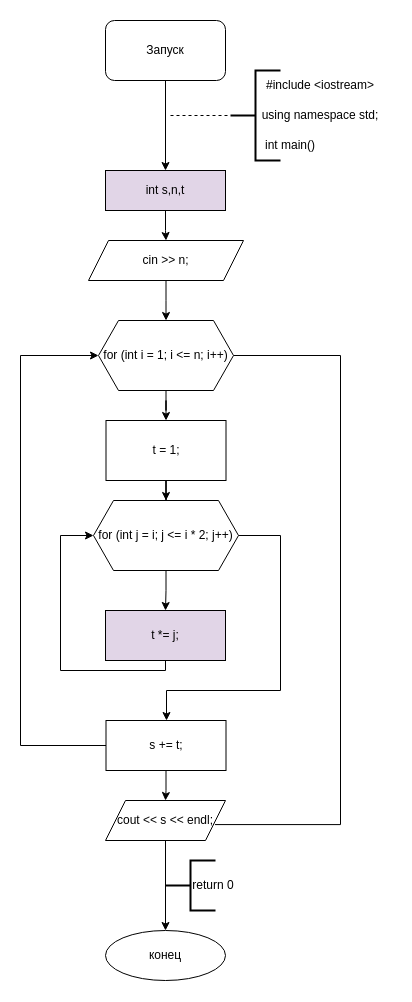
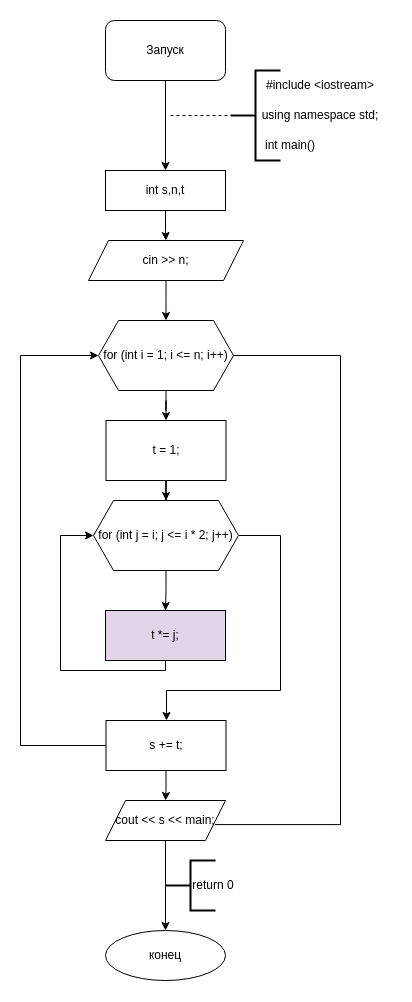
  <mxCell id="0" />
  <mxCell id="1" parent="0" />
  <mxCell id="2" style="edgeStyle=orthogonalEdgeStyle;rounded=0;orthogonalLoop=1;jettySize=auto;html=1;entryX=0.5;entryY=0;entryDx=0;entryDy=0;" parent="1" source="3" target="9" edge="1"><mxGeometry relative="1" as="geometry" /></mxCell>
  <mxCell id="3" value="Запуск" style="rounded=1;whiteSpace=wrap;html=1;glass=0;shadow=0;sketch=0;rotation=0;" parent="1" vertex="1"><mxGeometry x="105" y="20" width="120" height="60" as="geometry" /></mxCell>
  <mxCell id="4" value="" style="strokeWidth=2;html=1;shape=mxgraph.flowchart.annotation_2;align=left;labelPosition=right;pointerEvents=1;shadow=0;glass=0;sketch=0;" parent="1" vertex="1"><mxGeometry x="230" y="70" width="50" height="90" as="geometry" /></mxCell>
  <mxCell id="5" value="#include &amp;lt;iostream&amp;gt;" style="text;html=1;strokeColor=none;fillColor=none;align=center;verticalAlign=middle;whiteSpace=wrap;rounded=0;shadow=0;glass=0;sketch=0;" parent="1" vertex="1"><mxGeometry x="250" y="70" width="140" height="30" as="geometry" /></mxCell>
  <mxCell id="6" value="using namespace std;" style="text;html=1;strokeColor=none;fillColor=none;align=center;verticalAlign=middle;whiteSpace=wrap;rounded=0;shadow=0;glass=0;sketch=0;" parent="1" vertex="1"><mxGeometry x="260" y="100" width="120" height="30" as="geometry" /></mxCell>
  <mxCell id="7" value="int main()" style="text;html=1;strokeColor=none;fillColor=none;align=center;verticalAlign=middle;whiteSpace=wrap;rounded=0;shadow=0;glass=0;sketch=0;" parent="1" vertex="1"><mxGeometry x="260" y="130" width="60" height="30" as="geometry" /></mxCell>
  <mxCell id="8" style="edgeStyle=orthogonalEdgeStyle;rounded=0;orthogonalLoop=1;jettySize=auto;html=1;entryX=0.5;entryY=0;entryDx=0;entryDy=0;" parent="1" source="9" target="11" edge="1"><mxGeometry relative="1" as="geometry" /></mxCell>
- <mxCell id="9" value="int s,n,t" style="rounded=0;whiteSpace=wrap;html=1;shadow=0;glass=0;sketch=0;fillColor=#e1d5e7;" parent="1" vertex="1"><mxGeometry x="105" y="170" width="120" height="40" as="geometry" /></mxCell>
+ <mxCell id="9" value="int s,n,t" style="rounded=0;whiteSpace=wrap;html=1;shadow=0;glass=0;sketch=0;" parent="1" vertex="1"><mxGeometry x="105" y="170" width="120" height="40" as="geometry" /></mxCell>
  <mxCell id="10" style="edgeStyle=orthogonalEdgeStyle;rounded=0;orthogonalLoop=1;jettySize=auto;html=1;entryX=0.5;entryY=0;entryDx=0;entryDy=0;" parent="1" source="11" edge="1"><mxGeometry relative="1" as="geometry"><mxPoint x="165.5" y="320" as="targetPoint" /></mxGeometry></mxCell>
  <mxCell id="11" value="cin &amp;gt;&amp;gt; n;" style="shape=parallelogram;perimeter=parallelogramPerimeter;whiteSpace=wrap;html=1;fixedSize=1;shadow=0;glass=0;sketch=0;" parent="1" vertex="1"><mxGeometry x="88" y="240" width="155" height="40" as="geometry" /></mxCell>
  <mxCell id="12" value="" style="endArrow=none;dashed=1;html=1;rounded=0;entryX=0;entryY=0.5;entryDx=0;entryDy=0;entryPerimeter=0;" parent="1" target="4" edge="1"><mxGeometry width="50" height="50" relative="1" as="geometry"><mxPoint x="170" y="115" as="sourcePoint" /><mxPoint x="280" y="160" as="targetPoint" /></mxGeometry></mxCell>
  <mxCell id="13" style="edgeStyle=orthogonalEdgeStyle;rounded=0;orthogonalLoop=1;jettySize=auto;html=1;entryX=0.5;entryY=0;entryDx=0;entryDy=0;" edge="1" parent="1" source="15" target="17"><mxGeometry relative="1" as="geometry" /></mxCell>
  <mxCell id="14" style="edgeStyle=orthogonalEdgeStyle;rounded=0;orthogonalLoop=1;jettySize=auto;html=1;entryX=0.912;entryY=0.602;entryDx=0;entryDy=0;entryPerimeter=0;endArrow=none;" edge="1" parent="1" source="15" target="27"><mxGeometry relative="1" as="geometry"><mxPoint x="230" y="815" as="targetPoint" /><Array as="points"><mxPoint x="340" y="355" /><mxPoint x="340" y="824" /></Array></mxGeometry></mxCell>
  <mxCell id="15" value="for (int i = 1; i &amp;lt;= n; i++)" style="shape=hexagon;perimeter=hexagonPerimeter2;whiteSpace=wrap;html=1;fixedSize=1;" vertex="1" parent="1"><mxGeometry x="98" y="320" width="135" height="70" as="geometry" /></mxCell>
  <mxCell id="16" style="edgeStyle=orthogonalEdgeStyle;rounded=0;orthogonalLoop=1;jettySize=auto;html=1;entryX=0.5;entryY=0;entryDx=0;entryDy=0;" edge="1" parent="1" source="17" target="20"><mxGeometry relative="1" as="geometry" /></mxCell>
  <mxCell id="17" value="t = 1;" style="rounded=0;whiteSpace=wrap;html=1;" vertex="1" parent="1"><mxGeometry x="105.5" y="420" width="120" height="60" as="geometry" /></mxCell>
  <mxCell id="18" style="edgeStyle=orthogonalEdgeStyle;rounded=0;orthogonalLoop=1;jettySize=auto;html=1;" edge="1" parent="1" source="20" target="22"><mxGeometry relative="1" as="geometry" /></mxCell>
  <mxCell id="19" style="edgeStyle=orthogonalEdgeStyle;rounded=0;orthogonalLoop=1;jettySize=auto;html=1;" edge="1" parent="1" source="20" target="25"><mxGeometry relative="1" as="geometry"><Array as="points"><mxPoint x="280" y="535" /><mxPoint x="280" y="690" /><mxPoint x="166" y="690" /></Array></mxGeometry></mxCell>
  <mxCell id="20" value="for (int j = i; j &amp;lt;= i * 2; j++)" style="shape=hexagon;perimeter=hexagonPerimeter2;whiteSpace=wrap;html=1;fixedSize=1;" vertex="1" parent="1"><mxGeometry x="93" y="500" width="145" height="70" as="geometry" /></mxCell>
  <mxCell id="21" style="edgeStyle=orthogonalEdgeStyle;rounded=0;orthogonalLoop=1;jettySize=auto;html=1;entryX=0;entryY=0.5;entryDx=0;entryDy=0;" edge="1" parent="1" source="22" target="20"><mxGeometry relative="1" as="geometry"><Array as="points"><mxPoint x="165" y="670" /><mxPoint x="60" y="670" /><mxPoint x="60" y="535" /></Array></mxGeometry></mxCell>
  <mxCell id="22" value="t *= j;" style="rounded=0;whiteSpace=wrap;html=1;fillColor=#e1d5e7;" vertex="1" parent="1"><mxGeometry x="105" y="610" width="120" height="50" as="geometry" /></mxCell>
  <mxCell id="23" style="edgeStyle=orthogonalEdgeStyle;rounded=0;orthogonalLoop=1;jettySize=auto;html=1;entryX=0;entryY=0.5;entryDx=0;entryDy=0;" edge="1" parent="1" source="25" target="15"><mxGeometry relative="1" as="geometry"><Array as="points"><mxPoint x="20" y="745" /><mxPoint x="20" y="355" /></Array></mxGeometry></mxCell>
  <mxCell id="24" style="edgeStyle=orthogonalEdgeStyle;rounded=0;orthogonalLoop=1;jettySize=auto;html=1;entryX=0.5;entryY=0;entryDx=0;entryDy=0;" edge="1" parent="1" source="25" target="27"><mxGeometry relative="1" as="geometry" /></mxCell>
  <mxCell id="25" value="s += t;" style="rounded=0;whiteSpace=wrap;html=1;" vertex="1" parent="1"><mxGeometry x="105.5" y="720" width="120" height="50" as="geometry" /></mxCell>
  <mxCell id="26" style="edgeStyle=orthogonalEdgeStyle;rounded=0;orthogonalLoop=1;jettySize=auto;html=1;entryX=0.5;entryY=0;entryDx=0;entryDy=0;" edge="1" parent="1" source="27" target="28"><mxGeometry relative="1" as="geometry" /></mxCell>
- <mxCell id="27" value="cout &amp;lt;&amp;lt; s &amp;lt;&amp;lt; endl;" style="shape=parallelogram;perimeter=parallelogramPerimeter;whiteSpace=wrap;html=1;fixedSize=1;" vertex="1" parent="1"><mxGeometry x="105" y="800" width="120" height="40" as="geometry" /></mxCell>
+ <mxCell id="27" value="cout &amp;lt;&amp;lt; s &amp;lt;&amp;lt; main;" style="shape=parallelogram;perimeter=parallelogramPerimeter;whiteSpace=wrap;html=1;fixedSize=1;" vertex="1" parent="1"><mxGeometry x="105" y="800" width="120" height="40" as="geometry" /></mxCell>
  <mxCell id="28" value="конец" style="ellipse;whiteSpace=wrap;html=1;" vertex="1" parent="1"><mxGeometry x="105" y="930" width="120" height="50" as="geometry" /></mxCell>
  <mxCell id="29" value="" style="strokeWidth=2;html=1;shape=mxgraph.flowchart.annotation_2;align=left;labelPosition=right;pointerEvents=1;" vertex="1" parent="1"><mxGeometry x="165" y="860" width="50" height="50" as="geometry" /></mxCell>
  <mxCell id="30" value="return 0" style="text;html=1;strokeColor=none;fillColor=none;align=center;verticalAlign=middle;whiteSpace=wrap;rounded=0;" vertex="1" parent="1"><mxGeometry x="183" y="870" width="60" height="30" as="geometry" /></mxCell>
